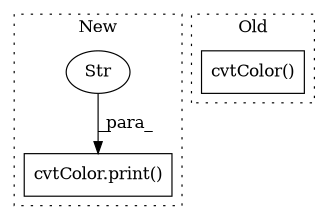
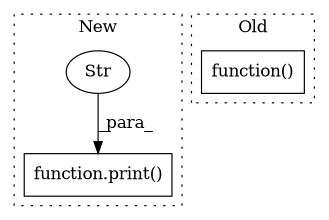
  digraph {
    node [a=75 shape=box]
-   n1 [l="6,1" label="cvtColor.print()" s="1863,1974"]
+   n1 [l="6,1" label="function.print()" s="1863,1974"]
    n2 [a=66 l=105 label=Str s=1869 shape=ellipse]
-   n3 [l="13,1" label="cvtColor()" s="1664,1704"]
+   n3 [l="13,1" label="function()" s="1664,1704"]
    subgraph cluster_1 {
      label=New
      style=dotted
      n1
      n2
    }
    subgraph cluster_2 {
      label=Old
      style=dotted
      n3
    }
    n2 -> n1 [label=_para_]
  }
